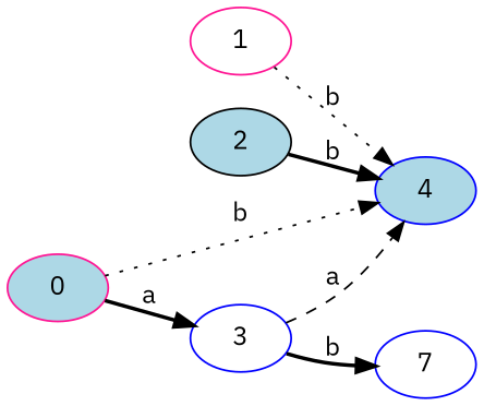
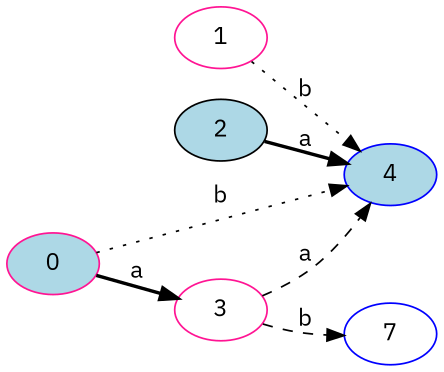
  strict digraph {
    fontname="IBM Plex Sans"
    rankdir=LR
    node [color=deeppink fillcolor=lightblue fontname="IBM Plex Sans" style=filled]
    edge [fontname="IBM Plex Sans" style=bold]
    2 [color=black]
    4 [color=blue]
-   3 [color=blue fillcolor=white]
+   3 [fillcolor=white]
    7 [color=blue fillcolor=white]
    0
    1 [fillcolor=white]
-   2 -> 4 [label=b]
+   2 -> 4 [label=a]
    3 -> 4 [label=a style=dashed]
-   3 -> 7 [label=b]
+   3 -> 7 [label=b style=dashed]
    0 -> 4 [label=b style=dotted]
    0 -> 3 [label=a]
    1 -> 4 [label=b style=dotted]
  }
